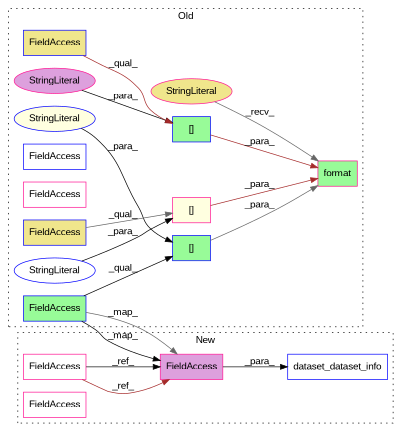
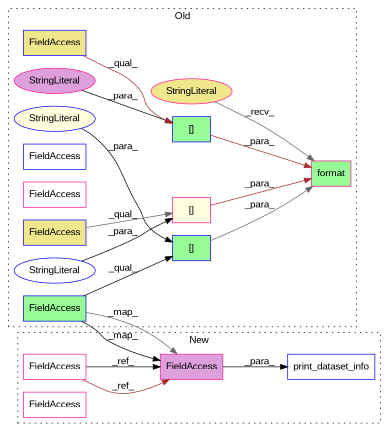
  digraph {
    fontname="Liberation Sans"
    rankdir=LR
    node [a=22 color=blue fillcolor=white fontname="Liberation Sans" l=12 s=20311 shape=box style=filled]
    edge [color=black fontname="Liberation Sans"]
    n1 [a=2 fillcolor=palegreen l="13,1" label="[]" s="20311,20336"]
    n2 [a=32 color=deeppink fillcolor=palegreen l="7,1" label=format s="20304,20428"]
    n3 [a=2 color=deeppink fillcolor=lightyellow l="13,1" label="[]" s="20338,20363"]
    n4 [a=45 fillcolor=lightyellow label=StringLiteral s=20324 shape=ellipse]
    n5 [a=2 fillcolor=palegreen l="13,1" label="[]" s="20365,20389"]
    n6 [a=45 label=StringLiteral s=20351 shape=ellipse]
    n7 [a=45 color=deeppink fillcolor=plum l=11 label=StringLiteral s=20378 shape=ellipse]
    n8 [a=45 color=deeppink fillcolor=khaki l=71 label=StringLiteral s=20232 shape=ellipse]
    n9 [label=FieldAccess]
    n10 [color=deeppink label=FieldAccess s=20365]
    n11 [fillcolor=khaki label=FieldAccess s=20365]
    n12 [fillcolor=khaki label=FieldAccess s=20338]
    n13 [fillcolor=palegreen label=FieldAccess]
-   n14 [a=32 l="19,1" label=dataset_dataset_info s="20107,20138"]
+   n14 [a=32 l="19,1" label=print_dataset_info s="20107,20138"]
    n15 [color=deeppink label=FieldAccess s=20019]
    n16 [color=deeppink label=FieldAccess s=20126]
    n17 [color=deeppink fillcolor=plum label=FieldAccess s=20126]
    subgraph cluster_1 {
      label=Old
      style=dotted
      n1
      n2
      n3
      n4
      n5
      n6
      n7
      n8
      n9
      n10
      n11
      n12
      n13
    }
    subgraph cluster_2 {
      label=New
      style=dotted
      n14
      n15
      n16
      n17
    }
    n1 -> n2 [color=gray40 label=_para_]
    n3 -> n2 [color=brown label=_para_]
    n4 -> n1 [label=_para_]
    n5 -> n2 [color=brown label=_para_]
    n6 -> n3 [label=_para_]
    n7 -> n5 [label=_para_]
    n8 -> n2 [color=gray40 label=_recv_]
    n11 -> n5 [color=brown label=_qual_]
    n12 -> n3 [color=gray40 label=_qual_]
    n13 -> n1 [label=_qual_]
    n13 -> n17 [color=gray40 label=_map_]
    n13 -> n17 [label=_map_]
    n15 -> n17 [color=brown label=_ref_]
    n15 -> n17 [label=_ref_]
    n17 -> n14 [label=_para_]
  }
